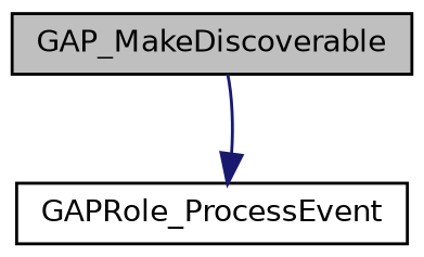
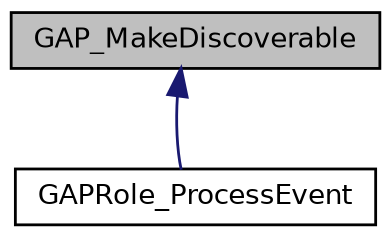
  digraph {
    rankdir=TB
    node [color=black fontname=Helvetica fontsize=10 shape=record style=filled]
    n1 [fillcolor=grey75 fontcolor=black height=0.2 label=GAP_MakeDiscoverable width=0.4]
    n2 [fillcolor=white height=0.2 label=GAPRole_ProcessEvent width=0.4]
-   n2 -> n1 [color=midnightblue dir=back fontname=Helvetica fontsize=10 labelfontname=Helvetica labelfontsize=10 style=solid]
+   n1 -> n2 [color=midnightblue dir=back fontname=Helvetica fontsize=10 labelfontname=Helvetica labelfontsize=10 style=solid]
  }
